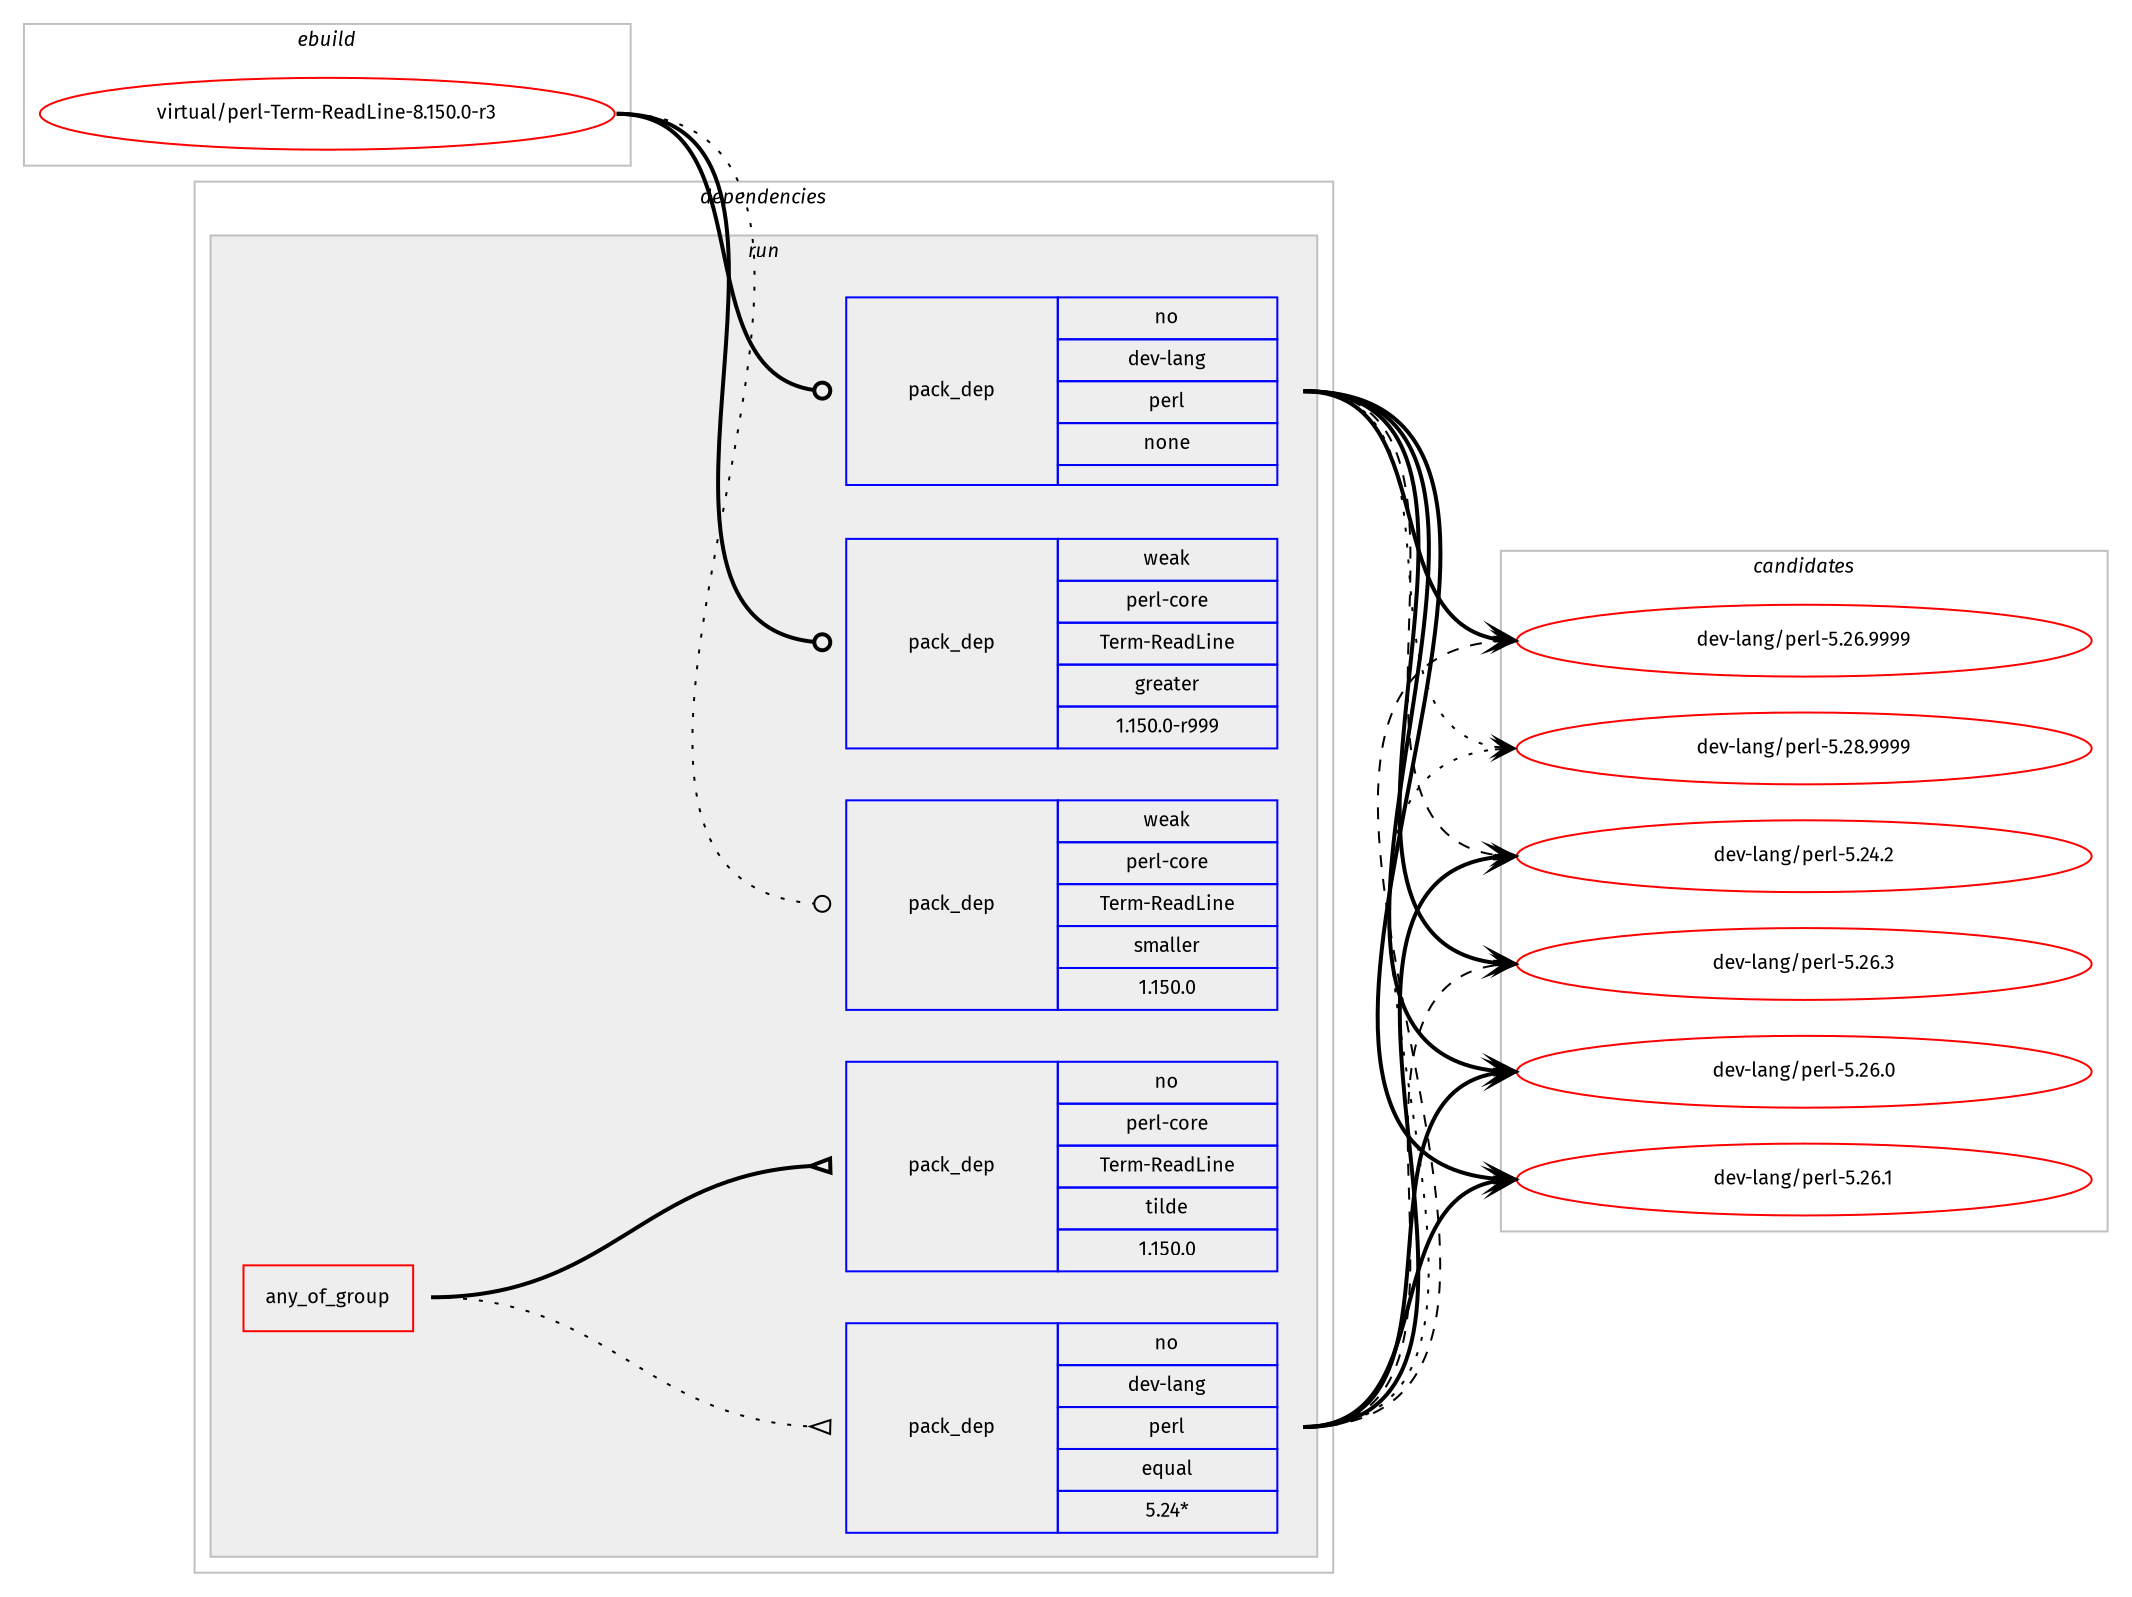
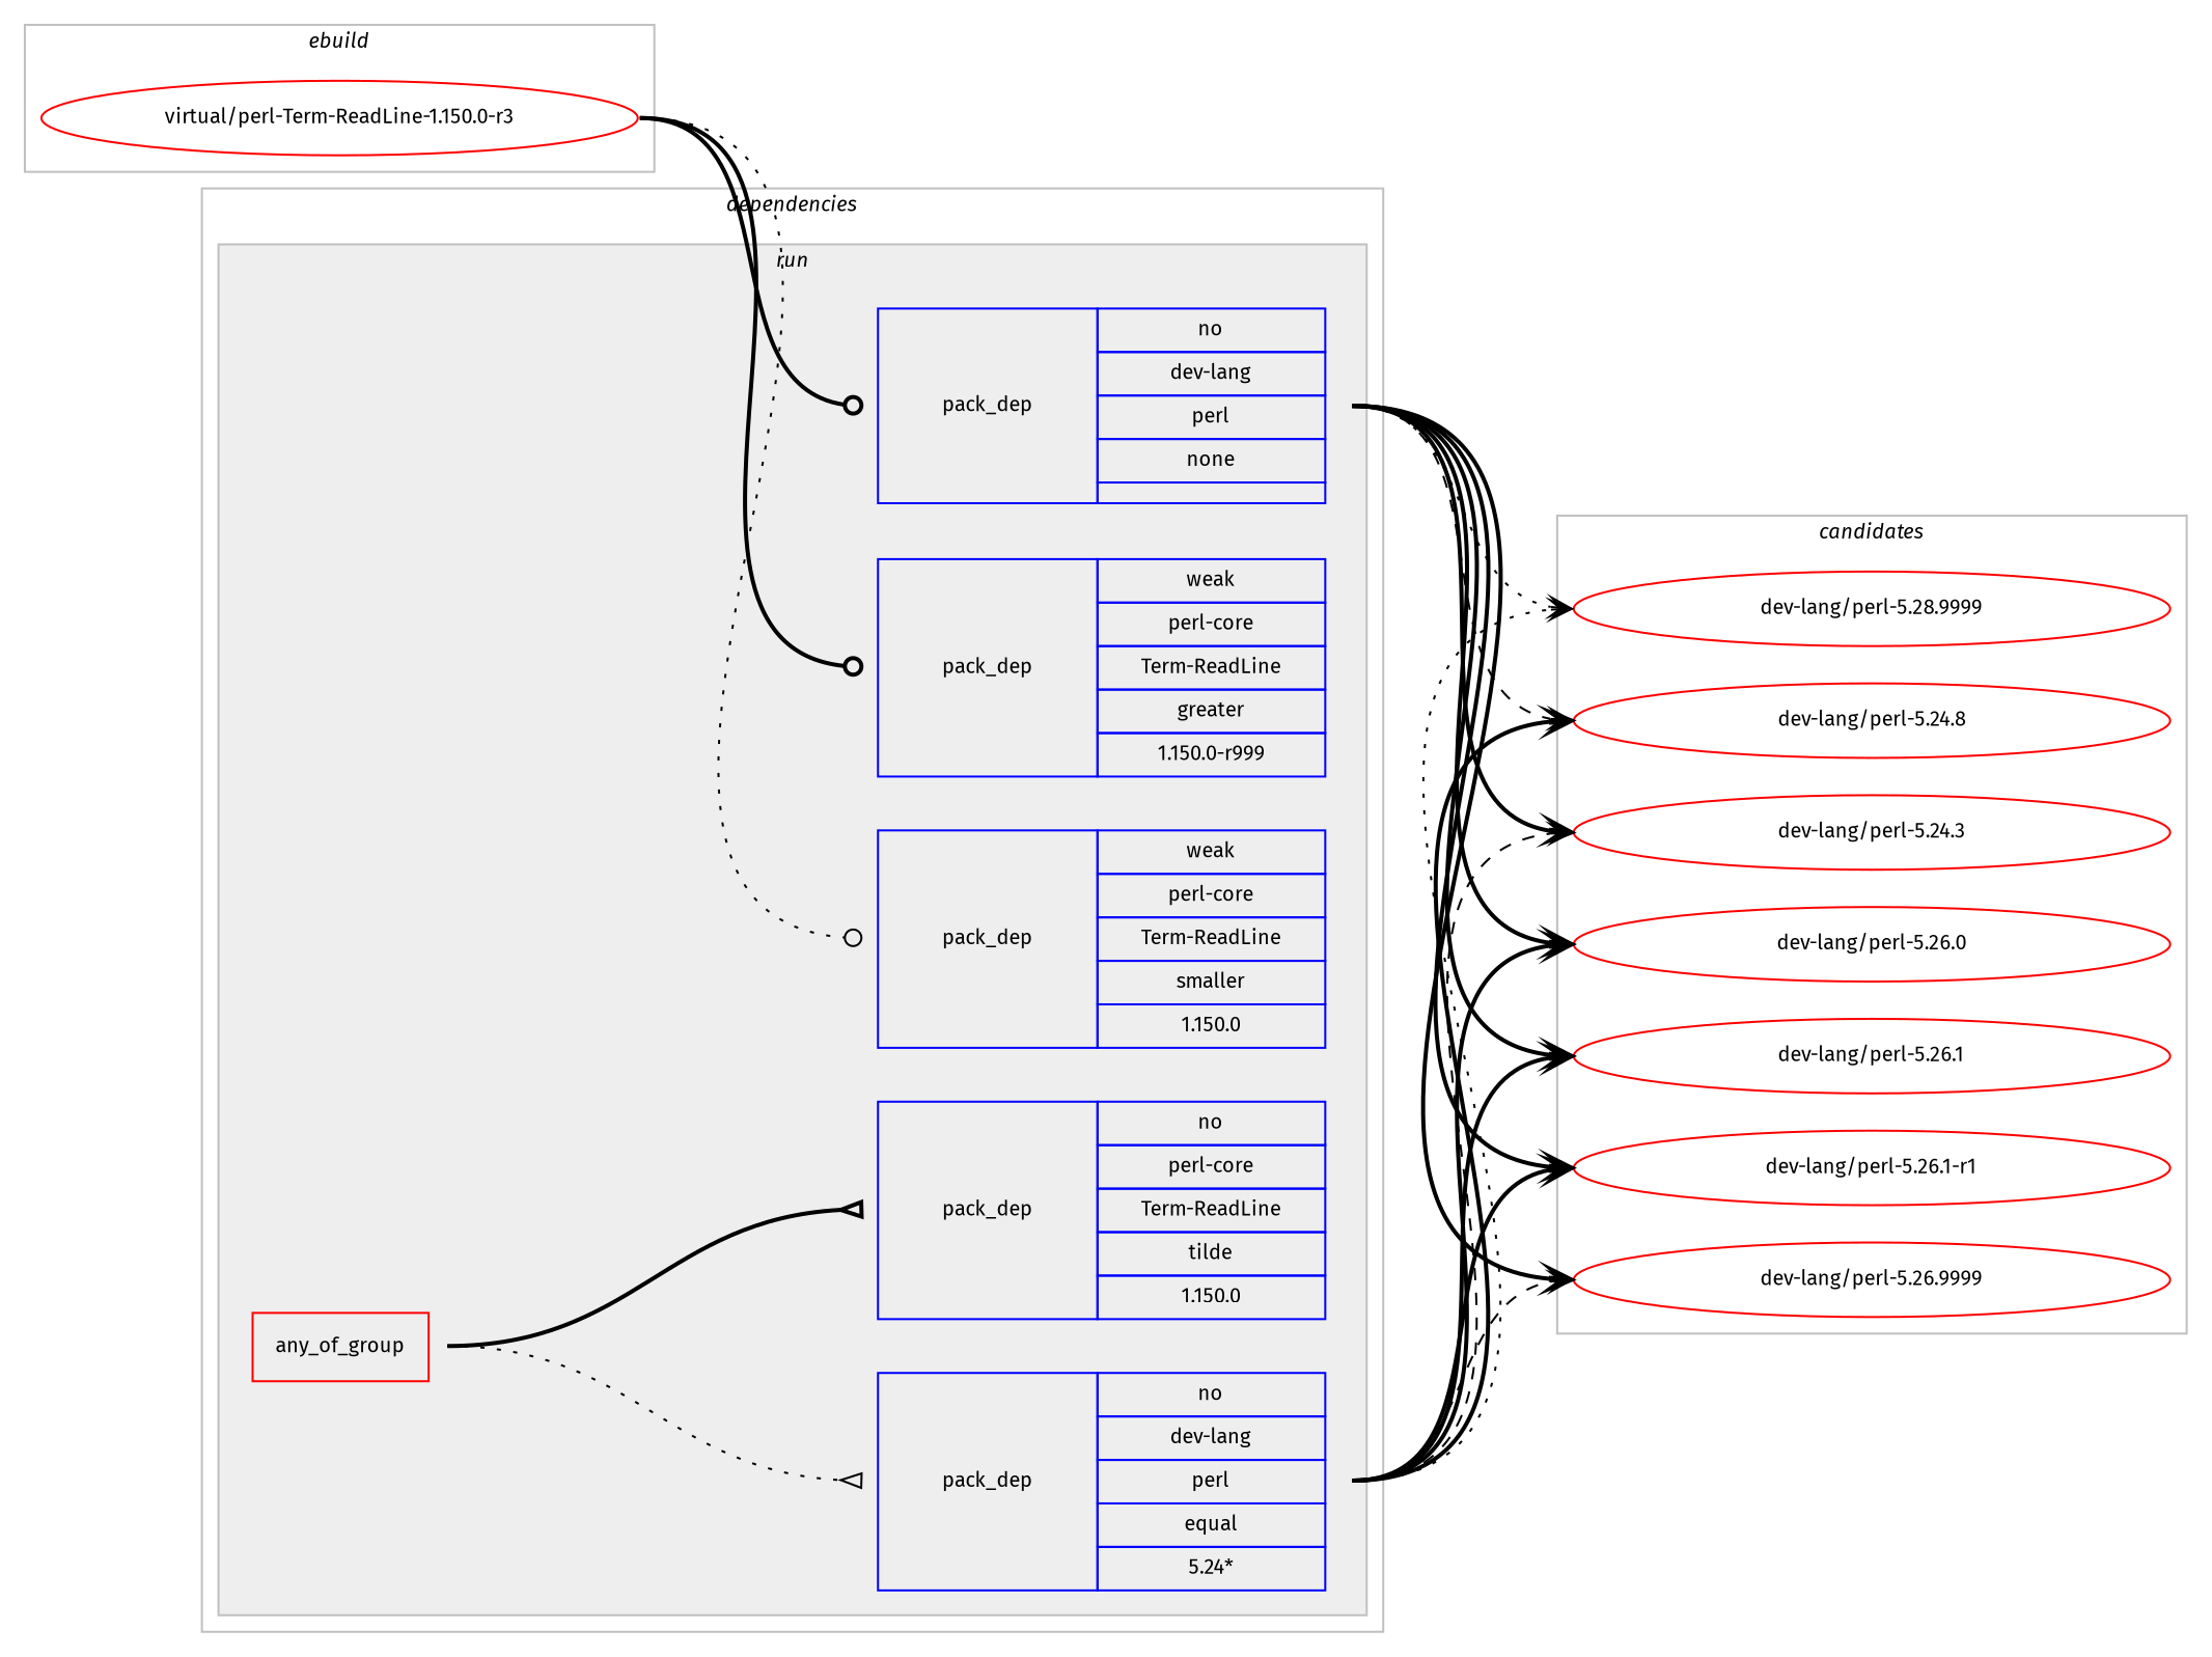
  digraph {
    compound=true
    concentrate=true
    fontname="Fira Sans"
    fontsize=10
    newrank=true
    rankdir=LR
    ranksep=1.5
    node [color=red fontname="Fira Sans" fontsize=10]
    edge [arrowhead=vee fontname="Fira Sans" headport=w style=bold tailport=e weight=100]
-   n1 [label="virtual/perl-Term-ReadLine-8.150.0-r3" width=4]
+   n1 [label="virtual/perl-Term-ReadLine-1.150.0-r3" width=4]
    n2 [color=blue label=<<TABLE BORDER="0" CELLBORDER="1" CELLSPACING="0" CELLPADDING="4" WIDTH="220"><TR><TD ROWSPAN="6" CELLPADDING="30">pack_dep</TD></TR><TR><TD WIDTH="110">no</TD></TR><TR><TD>dev-lang</TD></TR><TR><TD>perl</TD></TR><TR><TD>equal</TD></TR><TR><TD>5.24*</TD></TR></TABLE>> shape=none]
    n3 [color=blue label=<<TABLE BORDER="0" CELLBORDER="1" CELLSPACING="0" CELLPADDING="4" WIDTH="220"><TR><TD ROWSPAN="6" CELLPADDING="30">pack_dep</TD></TR><TR><TD WIDTH="110">no</TD></TR><TR><TD>perl-core</TD></TR><TR><TD>Term-ReadLine</TD></TR><TR><TD>tilde</TD></TR><TR><TD>1.150.0</TD></TR></TABLE>> shape=none]
    n4 [label=<<TABLE BORDER="0" CELLBORDER="1" CELLSPACING="0" CELLPADDING="4"><TR><TD CELLPADDING="10">any_of_group</TD></TR></TABLE>> shape=none]
    n5 [color=blue label=<<TABLE BORDER="0" CELLBORDER="1" CELLSPACING="0" CELLPADDING="4" WIDTH="220"><TR><TD ROWSPAN="6" CELLPADDING="30">pack_dep</TD></TR><TR><TD WIDTH="110">no</TD></TR><TR><TD>dev-lang</TD></TR><TR><TD>perl</TD></TR><TR><TD>none</TD></TR><TR><TD></TD></TR></TABLE>> shape=none]
    n6 [color=blue label=<<TABLE BORDER="0" CELLBORDER="1" CELLSPACING="0" CELLPADDING="4" WIDTH="220"><TR><TD ROWSPAN="6" CELLPADDING="30">pack_dep</TD></TR><TR><TD WIDTH="110">weak</TD></TR><TR><TD>perl-core</TD></TR><TR><TD>Term-ReadLine</TD></TR><TR><TD>greater</TD></TR><TR><TD>1.150.0-r999</TD></TR></TABLE>> shape=none]
    n7 [color=blue label=<<TABLE BORDER="0" CELLBORDER="1" CELLSPACING="0" CELLPADDING="4" WIDTH="220"><TR><TD ROWSPAN="6" CELLPADDING="30">pack_dep</TD></TR><TR><TD WIDTH="110">weak</TD></TR><TR><TD>perl-core</TD></TR><TR><TD>Term-ReadLine</TD></TR><TR><TD>smaller</TD></TR><TR><TD>1.150.0</TD></TR></TABLE>> shape=none]
-   n8 [label="dev-lang/perl-5.24.2" width=4]
-   n9 [label="dev-lang/perl-5.26.3" width=4]
+   n8 [label="dev-lang/perl-5.24.8" width=4]
+   n9 [label="dev-lang/perl-5.24.3" width=4]
    n10 [label="dev-lang/perl-5.26.0" width=4]
    n11 [label="dev-lang/perl-5.26.1" width=4]
+   n12 [label="dev-lang/perl-5.26.1-r1" width=4]
    n13 [label="dev-lang/perl-5.26.9999" width=4]
    n14 [label="dev-lang/perl-5.28.9999" width=4]
    subgraph cluster_1 {
      color=gray
      label=<<i>ebuild</i>>
      rank=same
      n1
    }
    subgraph cluster_2 {
      color=gray
      label=<<i>dependencies</i>>
      subgraph cluster_3 {
        color=gray
        fillcolor="#eeeeee"
        label=<<i>compile</i>>
        style=filled
      }
      subgraph cluster_4 {
        color=gray
        fillcolor="#eeeeee"
        label=<<i>compile and run</i>>
        style=filled
      }
      subgraph cluster_5 {
        color=gray
        fillcolor="#eeeeee"
        label=<<i>run</i>>
        style=filled
        subgraph sub_6 {
          color=gray
          fillcolor="#eeeeee"
          label=<<i>run</i>>
          style=filled
          n4
          subgraph sub_7 {
            color=gray
            fillcolor="#eeeeee"
            label=<<i>run</i>>
            style=filled
            n2
          }
          subgraph sub_8 {
            color=gray
            fillcolor="#eeeeee"
            label=<<i>run</i>>
            style=filled
            n3
          }
        }
        subgraph sub_9 {
          color=gray
          fillcolor="#eeeeee"
          label=<<i>run</i>>
          style=filled
          n5
        }
        subgraph sub_10 {
          color=gray
          fillcolor="#eeeeee"
          label=<<i>run</i>>
          style=filled
          n6
        }
        subgraph sub_11 {
          color=gray
          fillcolor="#eeeeee"
          label=<<i>run</i>>
          style=filled
          n7
        }
      }
    }
    subgraph cluster_12 {
      color=gray
      label=<<i>candidates</i>>
      rank=same
      subgraph sub_13 {
        color=black
        label=<<i>candidates</i>>
        nodesep=1
        rank=same
        n8
        n9
        n10
        n11
+       n12
        n13
        n14
      }
      subgraph sub_14 {
        color=black
        label=<<i>candidates</i>>
        nodesep=1
        rank=same
      }
      subgraph sub_15 {
        color=black
        label=<<i>candidates</i>>
        nodesep=1
        rank=same
        n8
        n9
        n10
        n11
+       n12
        n13
        n14
      }
      subgraph sub_16 {
        color=black
        label=<<i>candidates</i>>
        nodesep=1
        rank=same
      }
      subgraph sub_17 {
        color=black
        label=<<i>candidates</i>>
        nodesep=1
        rank=same
      }
    }
    n1 -> n5 [arrowhead=odot weight=20]
    n1 -> n6 [arrowhead=odot weight=20]
    n1 -> n7 [arrowhead=odot style=dotted weight=20]
    n2 -> n8
    n2 -> n9 [style=dashed]
    n2 -> n10
    n2 -> n11
+   n2 -> n12
    n2 -> n13 [style=dashed]
    n2 -> n14 [style=dotted]
    n4 -> n2 [arrowhead=oinv style=dotted weight=20]
    n4 -> n3 [arrowhead=oinv weight=20]
    n5 -> n8 [style=dashed]
    n5 -> n9
    n5 -> n10
    n5 -> n11
+   n5 -> n12
    n5 -> n13
    n5 -> n14 [style=dotted]
  }
